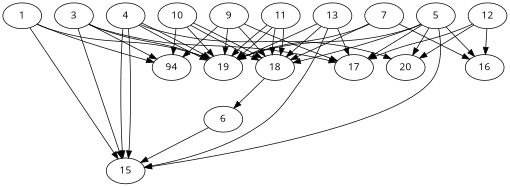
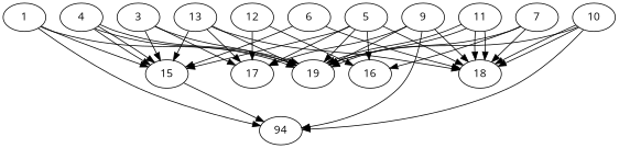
  digraph {
    fontname="Open Sans"
    node [alpha=0.10 fontname="Open Sans"]
    edge [fontname="Open Sans"]
    1 [alpha=0.15 expect_size=12390400]
    n2 [expect_size=35293184 label=94]
    15 [alpha=0.03 expect_size=27695104]
    19 [alpha=0.07 expect_size=49600512]
    17 [alpha=0.13 expect_size=50371584]
    3 [expect_size=51305472]
    4 [alpha=0.17 expect_size=47898624]
-   20 [alpha=0.01 expect_size=29477888]
    5 [alpha=0.01 expect_size=6955008]
    16 [alpha=0.05 expect_size=28998656]
    18 [alpha=0.08 expect_size=31115264]
    6 [alpha=0.09 expect_size=13085696]
    7 [alpha=0.12 expect_size=13313024]
    9 [alpha=0.11 expect_size=40016896]
    10 [alpha=0.00 expect_size=42912768]
    11 [alpha=0.03 expect_size=44225536]
    12 [alpha=0.18 expect_size=32691200]
    13 [alpha=0.20 expect_size=11549696]
    1 -> n2
    1 -> 15
    1 -> 19
-   3 -> n2
+   15 -> n2
    3 -> 15
    3 -> 19
    3 -> 17
    4 -> 15
    4 -> 15
    4 -> 19
    4 -> 19
-   4 -> 20
    5 -> 15
    5 -> 19
    5 -> 17
-   5 -> 20
    5 -> 16
    5 -> 18
    6 -> 15
-   18 -> 6
+   6 -> 18
    7 -> 19
    7 -> 16
    7 -> 18
    9 -> n2
    9 -> 19
    9 -> 17
    9 -> 18
    10 -> n2
    10 -> 19
    10 -> 18
    10 -> 18
    11 -> 19
    11 -> 19
    11 -> 18
    11 -> 18
    12 -> 17
-   12 -> 20
    12 -> 16
    13 -> 15
    13 -> 19
    13 -> 17
    13 -> 18
  }
